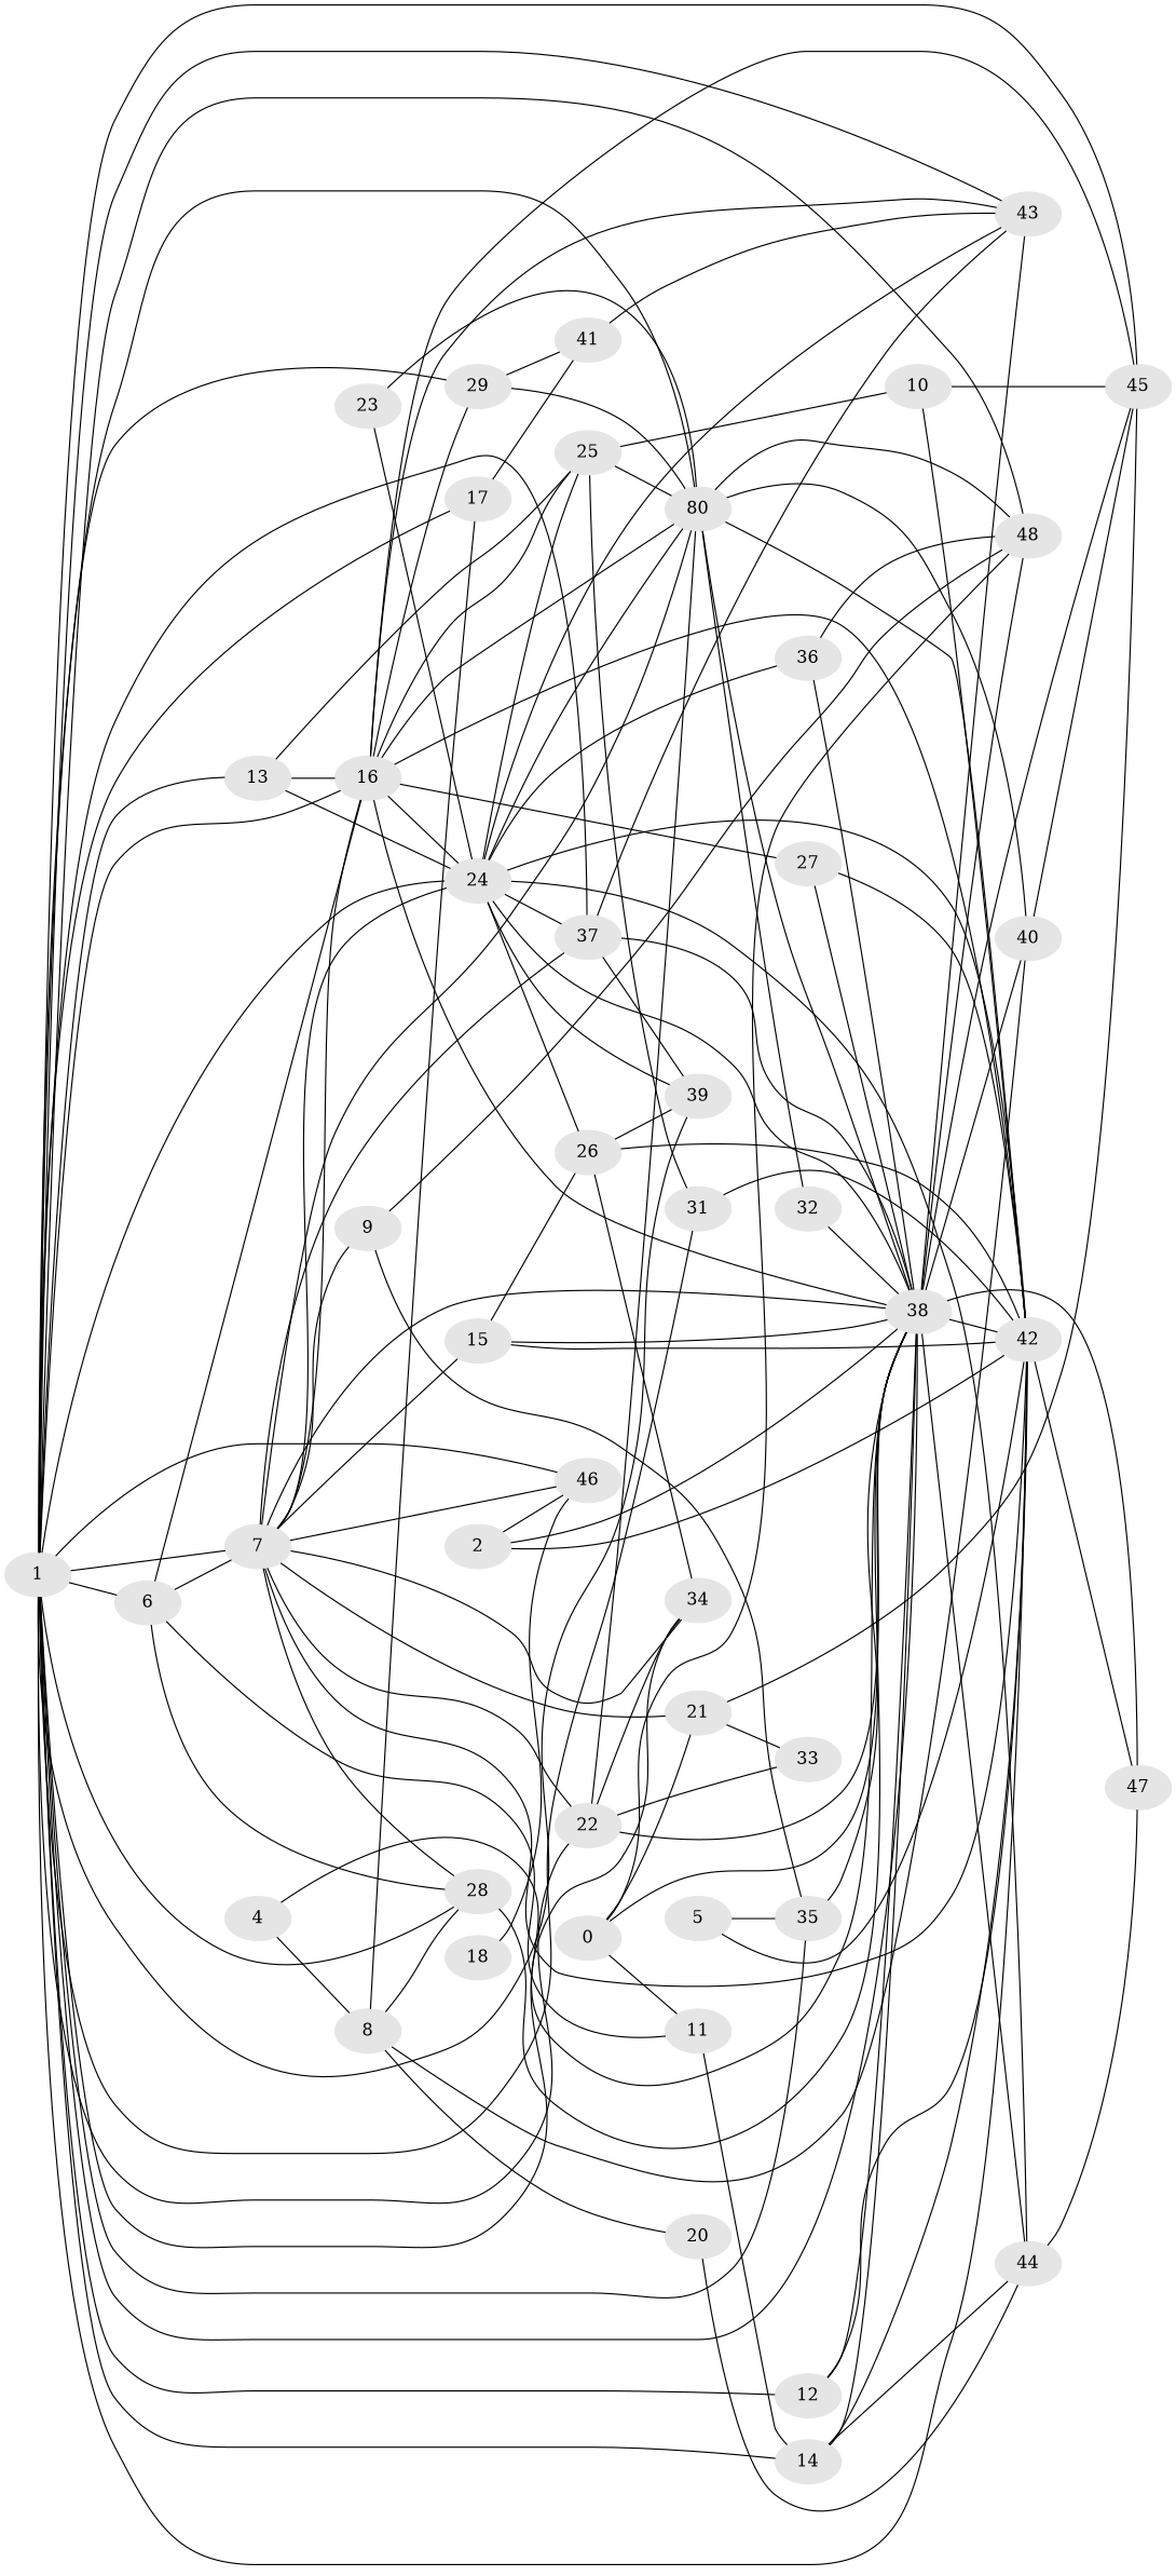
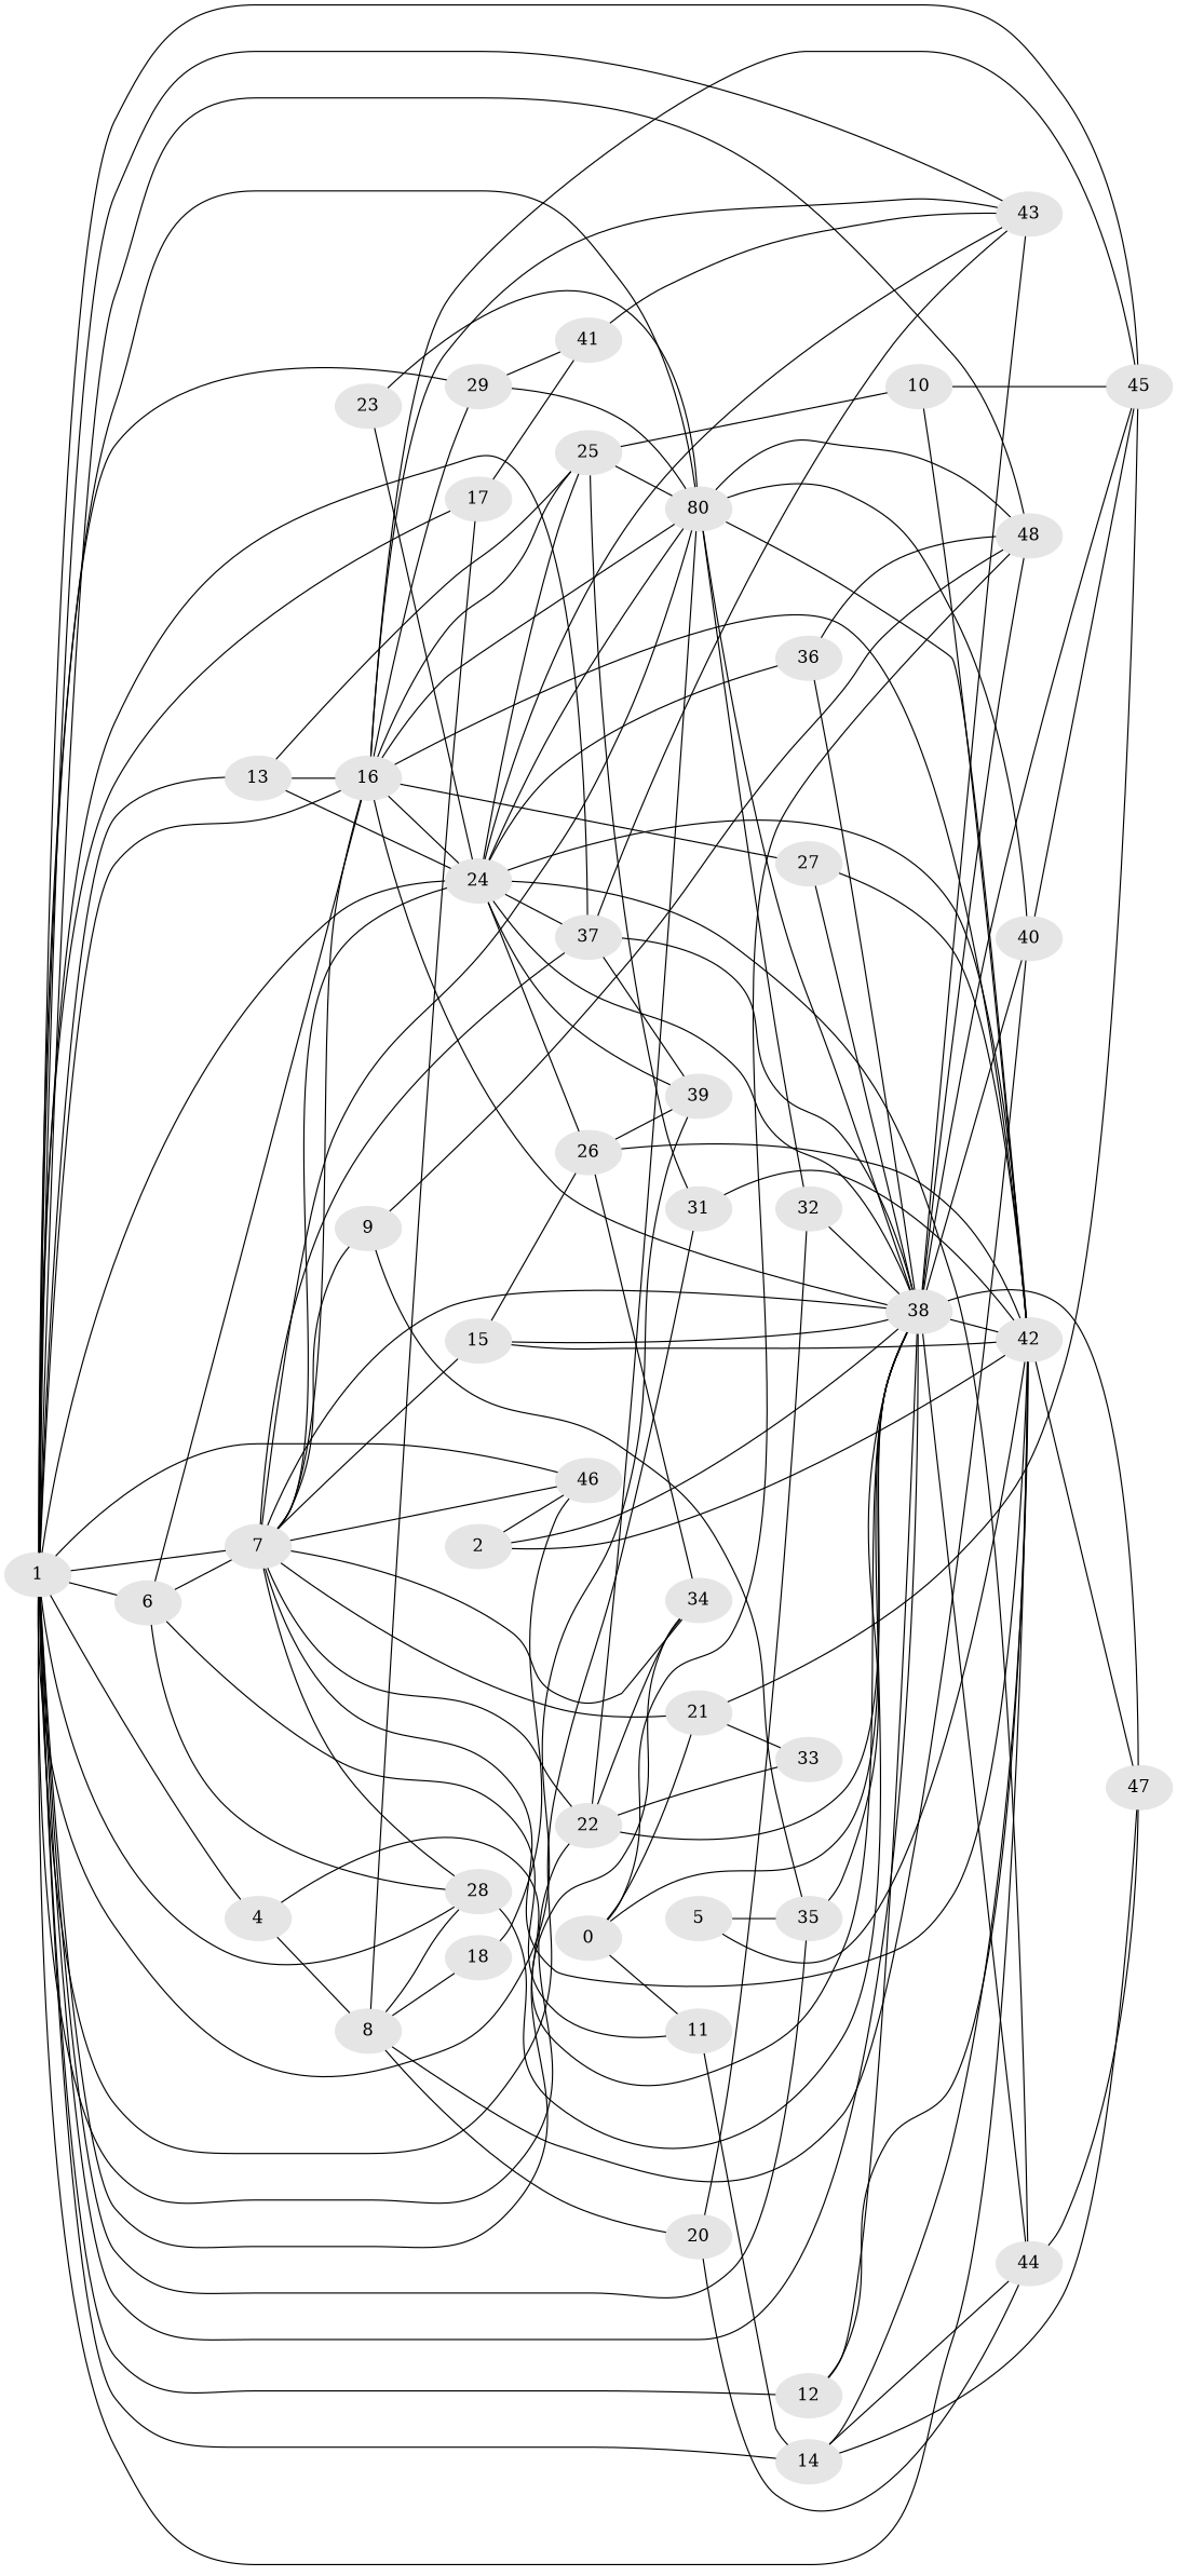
  graph {
    rankdir=LR
    node [color=gray90 style=filled]
    edge [weight=1.0]
    1
    4
    6
    7
    12
    13
    14
    16
    17
    22
    24
    28
    29
    n14 [label=80]
    34
    35
    37
    38
    39
    42
    43
    45
    46
    48
    31
    8
    11
    21
    9
    15
    25
    44
    47
    27
    41
    33
    26
    36
    32
    40
    2
    n42 [label=0]
    18
    20
    5
    10
    23
+   1 -- 4
    1 -- 6
    1 -- 7 [weight=3.0]
    1 -- 12
    1 -- 13
    1 -- 14 [weight=2.0]
    1 -- 16 [weight=4.0]
    1 -- 17
    1 -- 22 [weight=2.0]
    1 -- 24 [weight=2.0]
    1 -- 28
    1 -- 29 [weight=2.0]
    1 -- n14 [weight=2.0]
    1 -- 34
    1 -- 35
    1 -- 37
    1 -- 38 [weight=7.0]
    1 -- 39
    1 -- 42 [weight=2.0]
    1 -- 43
    1 -- 45 [weight=2.0]
    1 -- 46 [weight=2.0]
    1 -- 48
    1 -- 31 [weight=2.0]
    4 -- 38
    4 -- 8
    6 -- 7
    6 -- 16
    6 -- 28
    6 -- 11
    7 -- 16
    7 -- 22
    7 -- 24
    7 -- 28
    7 -- n14 [weight=2.0]
    7 -- 34
    7 -- 37
    7 -- 38 [weight=3.0]
    7 -- 42 [weight=2.0]
    7 -- 46
    7 -- 21
    7 -- 9 [weight=2.0]
    7 -- 15
    12 -- 38
    12 -- 42
    13 -- 16
    13 -- 24
    13 -- 25
    14 -- 42
    14 -- 44
-   14 -- 38
+   14 -- 47
    16 -- 24
    16 -- 29 [weight=2.0]
    16 -- n14
    16 -- 38 [weight=3.0]
    16 -- 42
    16 -- 43
    16 -- 45
    16 -- 25
    16 -- 27
    17 -- 41
    22 -- n14
    22 -- 34
    22 -- 38
    22 -- 33
    24 -- n14
    24 -- 37
    24 -- 38 [weight=5.0]
    24 -- 39
    24 -- 42
    24 -- 43
    24 -- 25
    24 -- 44
    24 -- 26
    24 -- 36
    28 -- 38 [weight=2.0]
    29 -- n14
    29 -- 41
    n14 -- 38 [weight=4.0]
    n14 -- 42
    n14 -- 48 [weight=2.0]
    n14 -- 32
    n14 -- 40 [weight=2.0]
    35 -- 38 [weight=2.0]
    37 -- 38 [weight=2.0]
    37 -- 39
    37 -- 43
    38 -- 42 [weight=5.0]
    38 -- 43
    38 -- 45
    38 -- 48
    38 -- 44
    38 -- 47
    38 -- 40 [weight=2.0]
    42 -- 47
    31 -- 42
    8 -- 17
    8 -- 28
    8 -- 40
+   8 -- 18
    8 -- 20
    11 -- 14
    21 -- 45
    21 -- 33
    9 -- 35
    9 -- 48
    15 -- 38
    15 -- 42
    15 -- 26
    25 -- n14
    25 -- 31
    25 -- 10 [weight=2.0]
    44 -- 47
    27 -- 38
    27 -- 42
    41 -- 43
    26 -- 34
    26 -- 39
    26 -- 42
    36 -- 38 [weight=2.0]
    36 -- 48
    32 -- 38
    40 -- 45
    2 -- 38
    2 -- 42
    2 -- 46 [weight=2.0]
    n42 -- 38
    n42 -- 48
    n42 -- 11
    n42 -- 21
    18 -- 46
    20 -- 44
+   20 -- 32
    5 -- 35
    5 -- 42
    10 -- 42
    10 -- 45
    23 -- 24
    23 -- n14
  }
